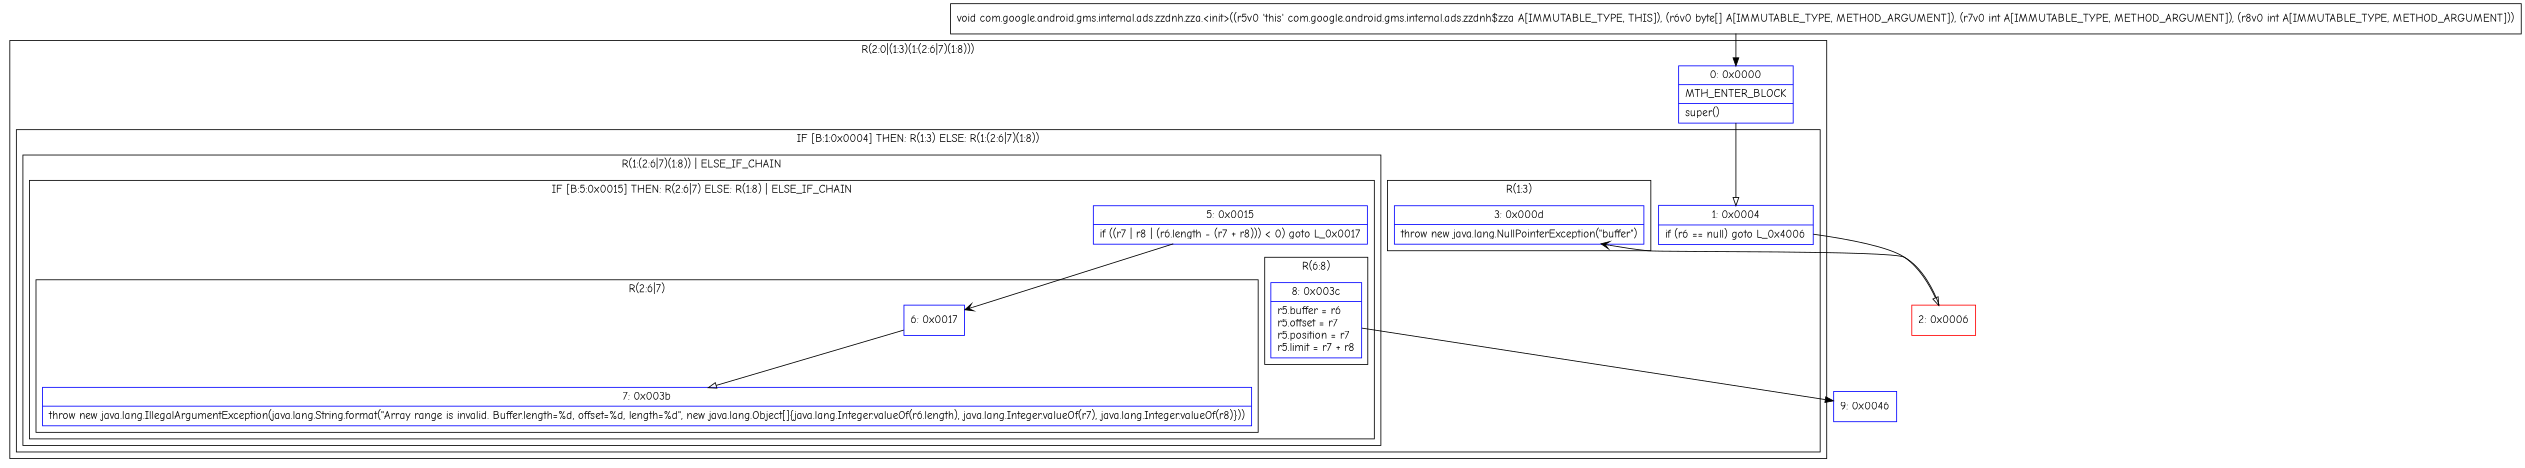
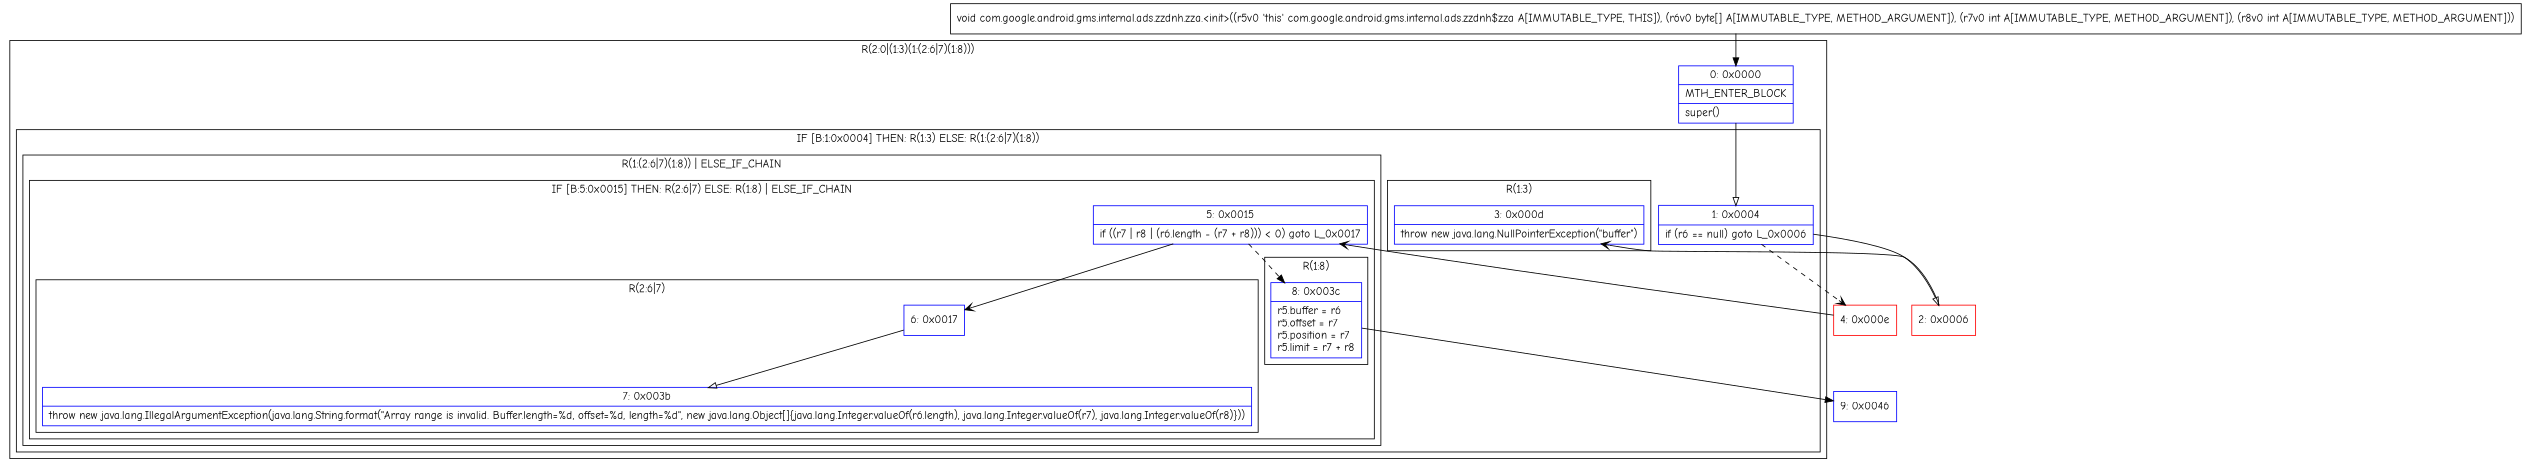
  digraph {
    fontname="Comic Neue"
    node [color=blue fontname="Comic Neue" shape=record]
    edge [arrowhead=vee fontname="Comic Neue"]
    n1 [label="{3\:\ 0x000d|throw new java.lang.NullPointerException(\"buffer\")\l}"]
    n2 [label="{6\:\ 0x0017}"]
    n3 [label="{7\:\ 0x003b|throw new java.lang.IllegalArgumentException(java.lang.String.format(\"Array range is invalid. Buffer.length=%d, offset=%d, length=%d\", new java.lang.Object[]\{java.lang.Integer.valueOf(r6.length), java.lang.Integer.valueOf(r7), java.lang.Integer.valueOf(r8)\}))\l}"]
    n4 [label="{8\:\ 0x003c|r5.buffer = r6\lr5.offset = r7\lr5.position = r7\lr5.limit = r7 + r8\l}"]
    n5 [label="{5\:\ 0x0015|if ((r7 \| r8 \| (r6.length \- (r7 + r8))) \< 0) goto L_0x0017\l}"]
-   n6 [label="{1\:\ 0x0004|if (r6 == null) goto L_0x4006\l}"]
+   n6 [label="{1\:\ 0x0004|if (r6 == null) goto L_0x0006\l}"]
    n7 [label="{0\:\ 0x0000|MTH_ENTER_BLOCK\l|super()\l}"]
    n8 [label="{9\:\ 0x0046}"]
    n9 [color=red label="{2\:\ 0x0006}"]
+   n10 [color=red label="{4\:\ 0x000e}"]
    n11 [label="{void com.google.android.gms.internal.ads.zzdnh.zza.\<init\>((r5v0 'this' com.google.android.gms.internal.ads.zzdnh$zza A[IMMUTABLE_TYPE, THIS]), (r6v0 byte[] A[IMMUTABLE_TYPE, METHOD_ARGUMENT]), (r7v0 int A[IMMUTABLE_TYPE, METHOD_ARGUMENT]), (r8v0 int A[IMMUTABLE_TYPE, METHOD_ARGUMENT])) }" color=""]
    subgraph cluster_1 {
      label="R(2:0|(1:3)(1:(2:6|7)(1:8)))"
      n7
      subgraph cluster_2 {
        label="IF [B:1:0x0004] THEN: R(1:3) ELSE: R(1:(2:6|7)(1:8))"
        n6
        subgraph cluster_3 {
          label="R(1:3)"
          n1
        }
        subgraph cluster_4 {
          label="R(1:(2:6|7)(1:8)) | ELSE_IF_CHAIN\l"
          subgraph cluster_5 {
            label="IF [B:5:0x0015] THEN: R(2:6|7) ELSE: R(1:8) | ELSE_IF_CHAIN\l"
            n5
            subgraph cluster_6 {
              label="R(2:6|7)"
              n2
              n3
            }
            subgraph cluster_7 {
-             label="R(6:8)"
+             label="R(1:8)"
              n4
            }
          }
        }
      }
    }
    n2 -> n3 [arrowhead=onormal]
    n4 -> n8 [arrowhead=normal]
    n5 -> n2
+   n5 -> n4 [arrowhead=normal style=dashed]
    n6 -> n9 [arrowhead=onormal]
+   n6 -> n10 [style=dashed]
    n7 -> n6 [arrowhead=onormal]
    n9 -> n1
+   n10 -> n5
    n11 -> n7 [arrowhead=normal]
  }
